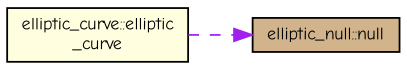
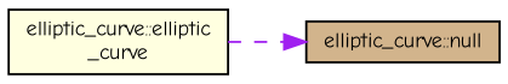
  digraph {
    rankdir=LR
    fontname="Comic Neue"
    node [color=black fontname="Comic Neue" fontsize=10 shape=record style=filled]
    n1 [fillcolor=lightyellow fontcolor=black height=0.2 label="elliptic_curve::elliptic\l_curve" width=0.4]
-   n2 [fillcolor=tan height=0.2 label="elliptic_null::null" width=0.4]
+   n2 [fillcolor=tan height=0.2 label="elliptic_curve::null" width=0.4]
    n1 -> n2 [color=purple fontname="Comic Neue" fontsize=10 labelfontname=Helvetica labelfontsize=10 style=dashed]
  }
